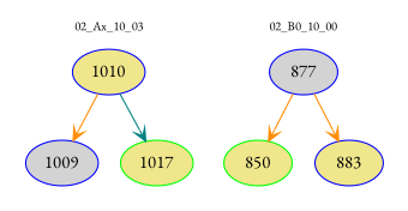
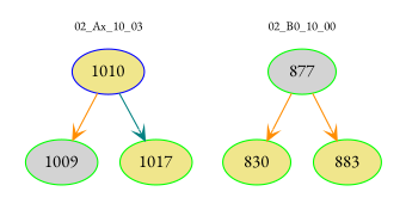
  digraph {
    fontname="EB Garamond"
    node [color=green fillcolor=khaki fontname="EB Garamond" style=filled]
    edge [arrowhead=vee color=darkorange fontname="EB Garamond"]
    n1 [color=blue label=1010]
-   n2 [color=blue fillcolor=lightgrey label=1009]
+   n2 [fillcolor=lightgrey label=1009]
    n3 [label=1017]
-   n4 [color=blue fillcolor=lightgrey label=877]
-   n5 [label=850]
-   n6 [color=blue label=883]
+   n4 [fillcolor=lightgrey label=877]
+   n5 [label=830]
+   n6 [label=883]
    subgraph cluster_1 {
      color=white
      fontsize=10
      label="02_Ax_10_03"
      n1
      n2
      n3
    }
    subgraph cluster_2 {
      color=white
      fontsize=10
      label="02_B0_10_00"
      n4
      n5
      n6
    }
    n1 -> n2
    n1 -> n3 [color=teal]
    n4 -> n5
    n4 -> n6
  }
